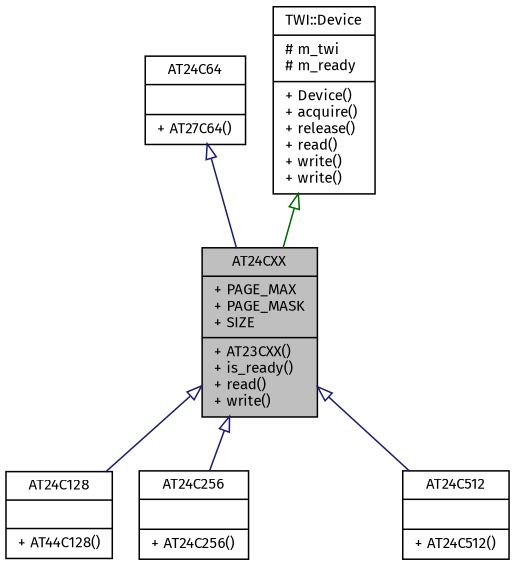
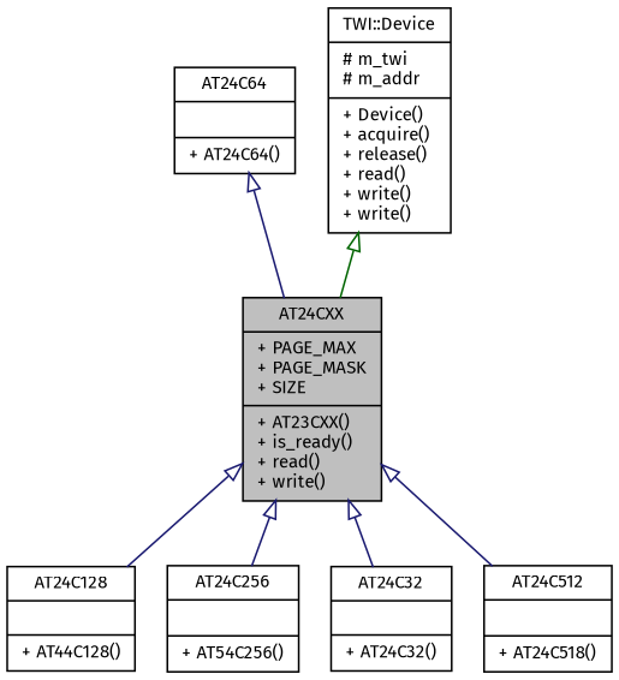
  digraph {
    fontname="Fira Sans"
    node [color=black fillcolor=white fontname="Fira Sans" fontsize=10 shape=record style=filled]
    edge [arrowtail=onormal color=midnightblue dir=back fontname="Fira Sans" fontsize=10 labelfontname=Helvetica labelfontsize=10 style=solid]
    n1 [fillcolor=grey75 fontcolor=black height=0.2 label="{AT24CXX\n|+ PAGE_MAX\l+ PAGE_MASK\l+ SIZE\l|+ AT23CXX()\l+ is_ready()\l+ read()\l+ write()\l}" width=0.4]
    n2 [height=0.2 label="{AT24C128\n||+ AT44C128()\l}" width=0.4]
-   n3 [height=0.2 label="{AT24C256\n||+ AT24C256()\l}" width=0.4]
-   n5 [height=0.2 label="{AT24C512\n||+ AT24C512()\l}" width=0.4]
-   n6 [height=0.2 label="{AT24C64\n||+ AT27C64()\l}" width=0.4]
-   n7 [height=0.2 label="{TWI::Device\n|# m_twi\l# m_ready\l|+ Device()\l+ acquire()\l+ release()\l+ read()\l+ write()\l+ write()\l}" width=0.4]
+   n3 [height=0.2 label="{AT24C256\n||+ AT54C256()\l}" width=0.4]
+   n4 [height=0.2 label="{AT24C32\n||+ AT24C32()\l}" width=0.4]
+   n5 [height=0.2 label="{AT24C512\n||+ AT24C518()\l}" width=0.4]
+   n6 [height=0.2 label="{AT24C64\n||+ AT24C64()\l}" width=0.4]
+   n7 [height=0.2 label="{TWI::Device\n|# m_twi\l# m_addr\l|+ Device()\l+ acquire()\l+ release()\l+ read()\l+ write()\l+ write()\l}" width=0.4]
    n1 -> n2
    n1 -> n3
+   n1 -> n4
    n1 -> n5
    n6 -> n1
    n7 -> n1 [color=darkgreen]
  }
